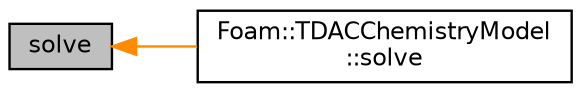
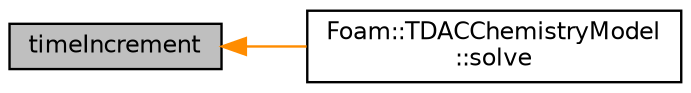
  digraph {
    rankdir=LR
    node [color=black fontname=Helvetica fontsize=10 shape=record]
-   n1 [fillcolor=grey75 fontcolor=black height=0.2 label=solve style=filled width=0.4]
+   n1 [fillcolor=grey75 fontcolor=black height=0.2 label=timeIncrement style=filled width=0.4]
    n2 [height=0.2 label="Foam::TDACChemistryModel\l::solve" width=0.4]
    n1 -> n2 [color=darkorange dir=back fontname=Helvetica fontsize=10 labelfontname=Helvetica labelfontsize=10 style=solid]
  }
